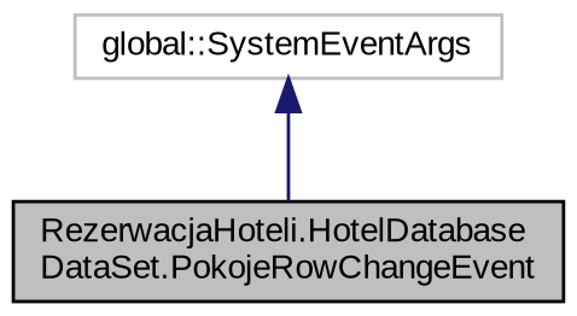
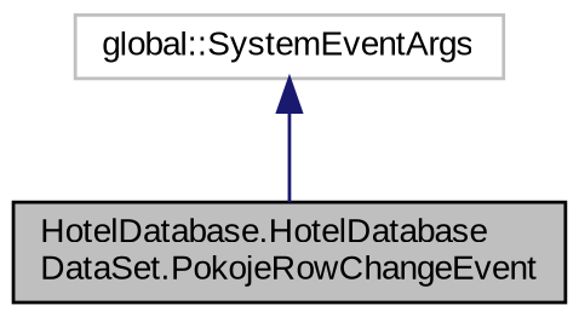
  digraph {
    fontname="Liberation Sans"
    node [fontname="Liberation Sans" fontsize=10 shape=record style=filled]
-   n1 [color=black fillcolor=grey75 fontcolor=black height=0.2 label="RezerwacjaHoteli.HotelDatabase\lDataSet.PokojeRowChangeEvent" width=0.4]
+   n1 [color=black fillcolor=grey75 fontcolor=black height=0.2 label="HotelDatabase.HotelDatabase\lDataSet.PokojeRowChangeEvent" width=0.4]
    n2 [color=grey75 fillcolor=white height=0.2 label="global::SystemEventArgs" width=0.4]
    n2 -> n1 [color=midnightblue dir=back fontname="Liberation Sans" fontsize=10 labelfontname=Helvetica labelfontsize=10 style=solid]
  }
